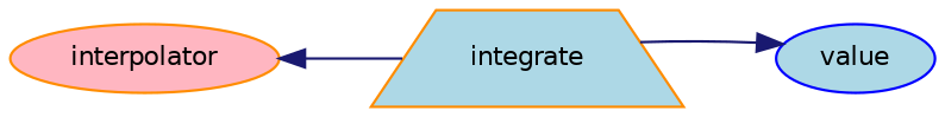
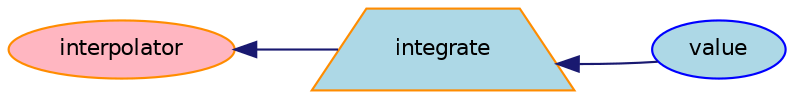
  digraph {
    rankdir=LR
    node [color=darkorange fillcolor=lightblue fontname=Helvetica fontsize=10 shape=ellipse style=filled]
    edge [color=midnightblue dir=back fontname=Helvetica fontsize=10 labelfontname=Helvetica labelfontsize=10 style=solid]
    n1 [fillcolor=lightpink fontcolor=black height=0.2 label=interpolator width=0.4]
    n2 [height=0.2 label=integrate shape=trapezium width=0.4]
    n3 [color=blue height=0.2 label=value width=0.4]
    n1 -> n2
-   n3 -> n2
+   n2 -> n3
  }
